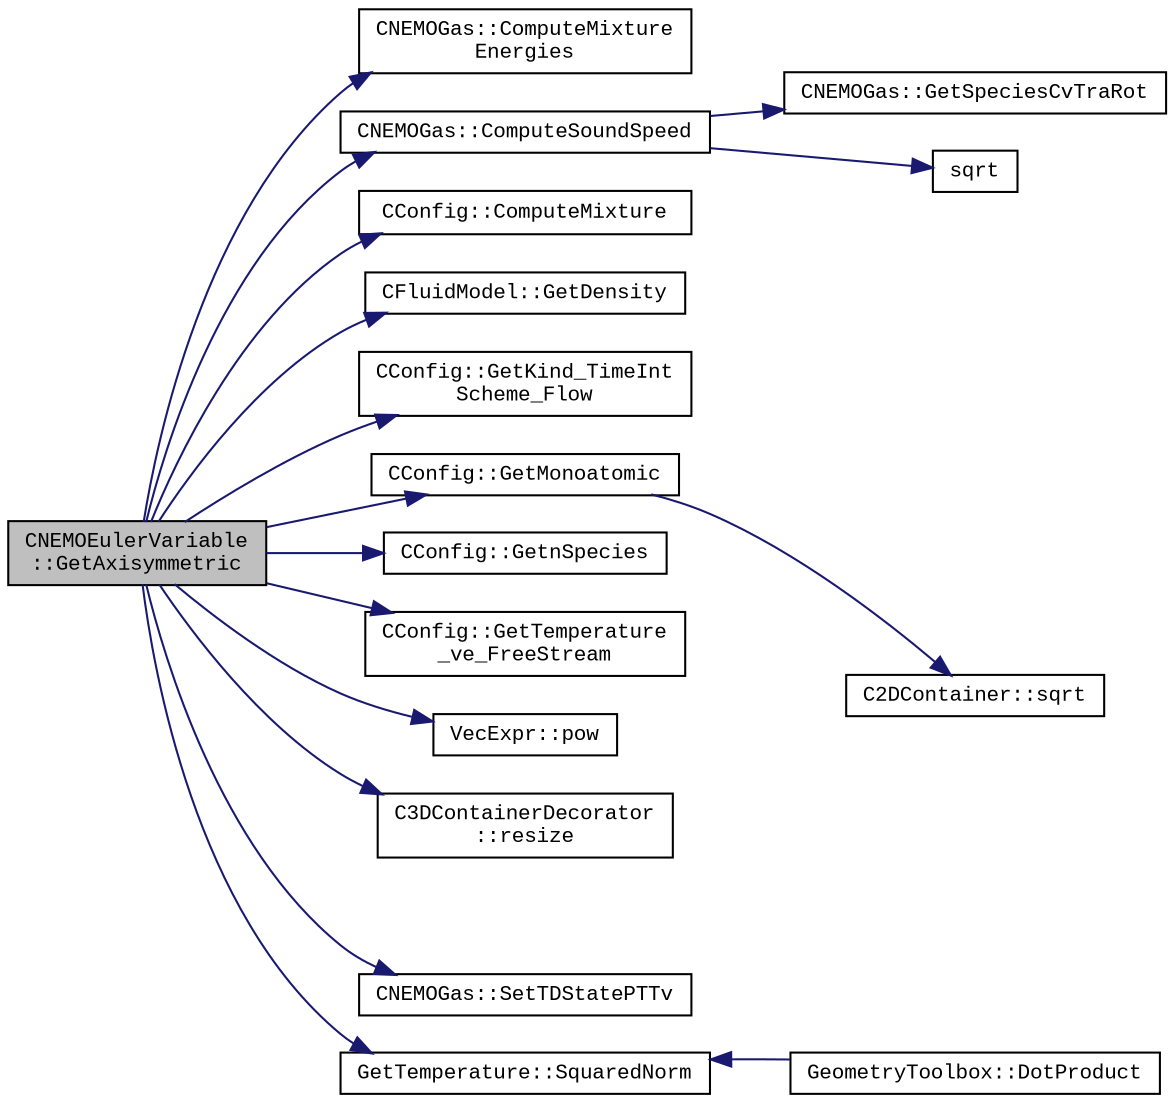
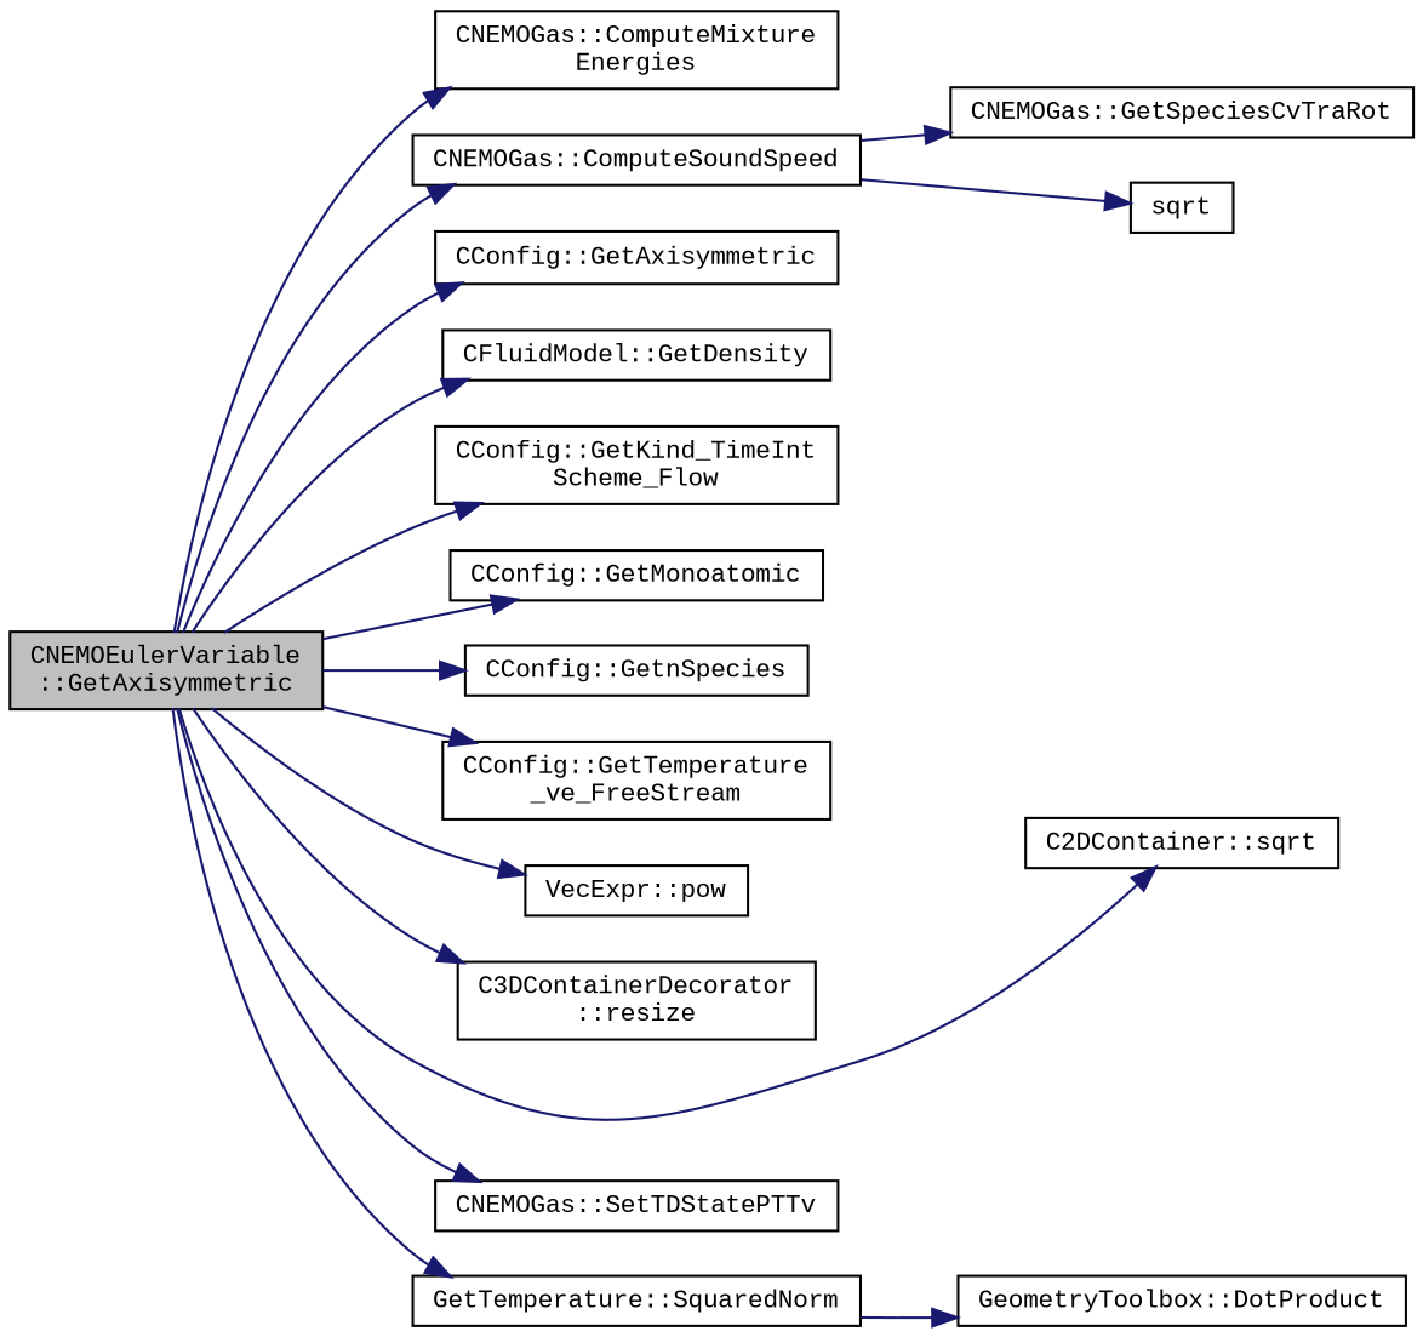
  digraph {
    fontname="Liberation Mono"
    rankdir=LR
    node [color=black fillcolor=white fontname="Liberation Mono" fontsize=10 shape=record style=filled]
    edge [color=midnightblue fontname="Liberation Mono" fontsize=10 labelfontname=Helvetica labelfontsize=10 style=solid]
    n1 [fillcolor=grey75 fontcolor=black height=0.2 label="CNEMOEulerVariable\l::GetAxisymmetric" width=0.4]
    n2 [height=0.2 label="CNEMOGas::ComputeMixture\lEnergies" width=0.4]
    n3 [height=0.2 label="CNEMOGas::ComputeSoundSpeed" width=0.4]
-   n4 [height=0.2 label="CConfig::ComputeMixture" width=0.4]
+   n4 [height=0.2 label="CConfig::GetAxisymmetric" width=0.4]
    n5 [height=0.2 label="CFluidModel::GetDensity" width=0.4]
    n6 [height=0.2 label="CConfig::GetKind_TimeInt\lScheme_Flow" width=0.4]
    n7 [height=0.2 label="CConfig::GetMonoatomic" width=0.4]
    n8 [height=0.2 label="CConfig::GetnSpecies" width=0.4]
    n9 [height=0.2 label="CConfig::GetTemperature\l_ve_FreeStream" width=0.4]
    n10 [height=0.2 label="VecExpr::pow" width=0.4]
    n11 [height=0.2 label="C3DContainerDecorator\l::resize" width=0.4]
    n12 [height=0.2 label="C2DContainer::sqrt" width=0.4]
    n13 [height=0.2 label="CNEMOGas::SetTDStatePTTv" width=0.4]
    n14 [height=0.2 label="GetTemperature::SquaredNorm" width=0.4]
    n15 [height=0.2 label="CNEMOGas::GetSpeciesCvTraRot" width=0.4]
    n16 [height=0.2 label=sqrt width=0.4]
    n17 [height=0.2 label="GeometryToolbox::DotProduct" width=0.4]
    n1 -> n2
    n1 -> n3
    n1 -> n4
    n1 -> n5
    n1 -> n6
    n1 -> n7
    n1 -> n8
    n1 -> n9
    n1 -> n10
    n1 -> n11
-   n7 -> n12
+   n1 -> n12
    n1 -> n13
    n1 -> n14
    n3 -> n15
    n3 -> n16
-   n17 -> n14
+   n14 -> n17
  }
